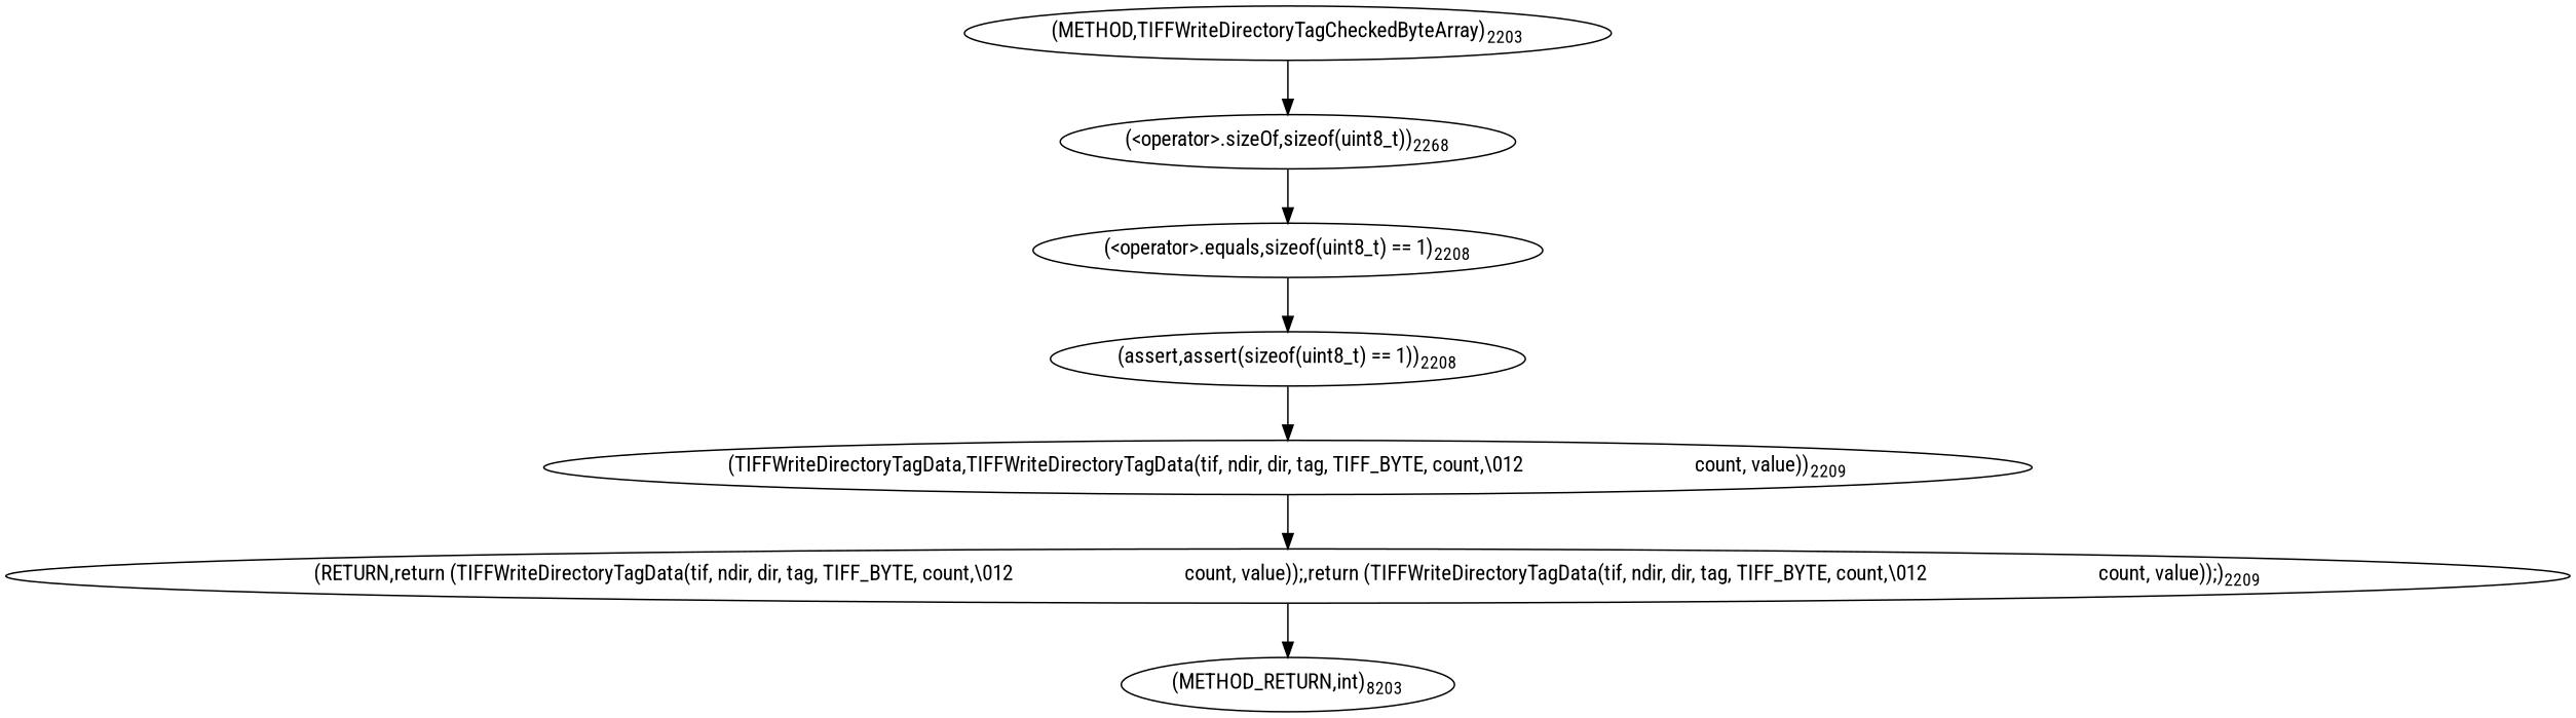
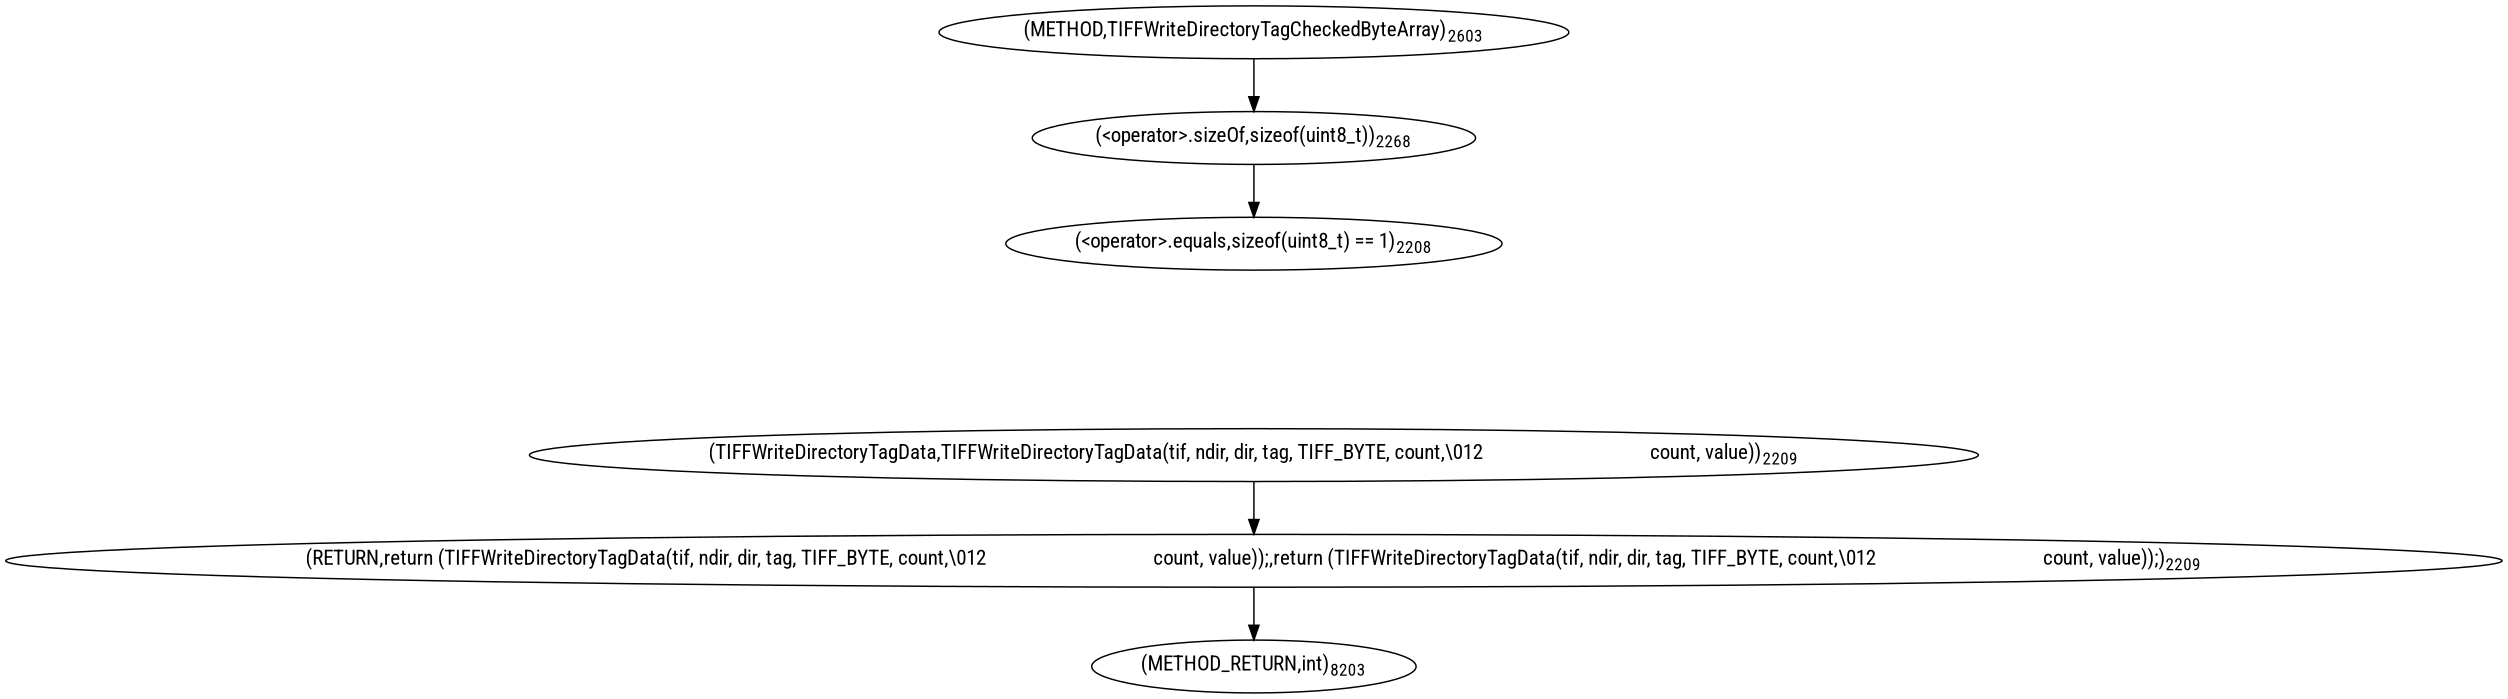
  digraph {
    fontname="Roboto Condensed"
    node [fontname="Roboto Condensed"]
    edge [fontname="Roboto Condensed"]
-   n1 [label=<(assert,assert(sizeof(uint8_t) == 1))<SUB>2208</SUB>>]
    n2 [label=<(TIFFWriteDirectoryTagData,TIFFWriteDirectoryTagData(tif, ndir, dir, tag, TIFF_BYTE, count,\012                                      count, value))<SUB>2209</SUB>>]
    n3 [label=<(RETURN,return (TIFFWriteDirectoryTagData(tif, ndir, dir, tag, TIFF_BYTE, count,\012                                      count, value));,return (TIFFWriteDirectoryTagData(tif, ndir, dir, tag, TIFF_BYTE, count,\012                                      count, value));)<SUB>2209</SUB>>]
    n4 [label=<(METHOD_RETURN,int)<SUB>8203</SUB>>]
    n5 [label=<(&lt;operator&gt;.equals,sizeof(uint8_t) == 1)<SUB>2208</SUB>>]
    n6 [label=<(&lt;operator&gt;.sizeOf,sizeof(uint8_t))<SUB>2268</SUB>>]
-   n7 [label=<(METHOD,TIFFWriteDirectoryTagCheckedByteArray)<SUB>2203</SUB>>]
-   n1 -> n2
+   n7 [label=<(METHOD,TIFFWriteDirectoryTagCheckedByteArray)<SUB>2603</SUB>>]
    n2 -> n3
    n3 -> n4
-   n5 -> n1
    n6 -> n5
    n7 -> n6
  }
